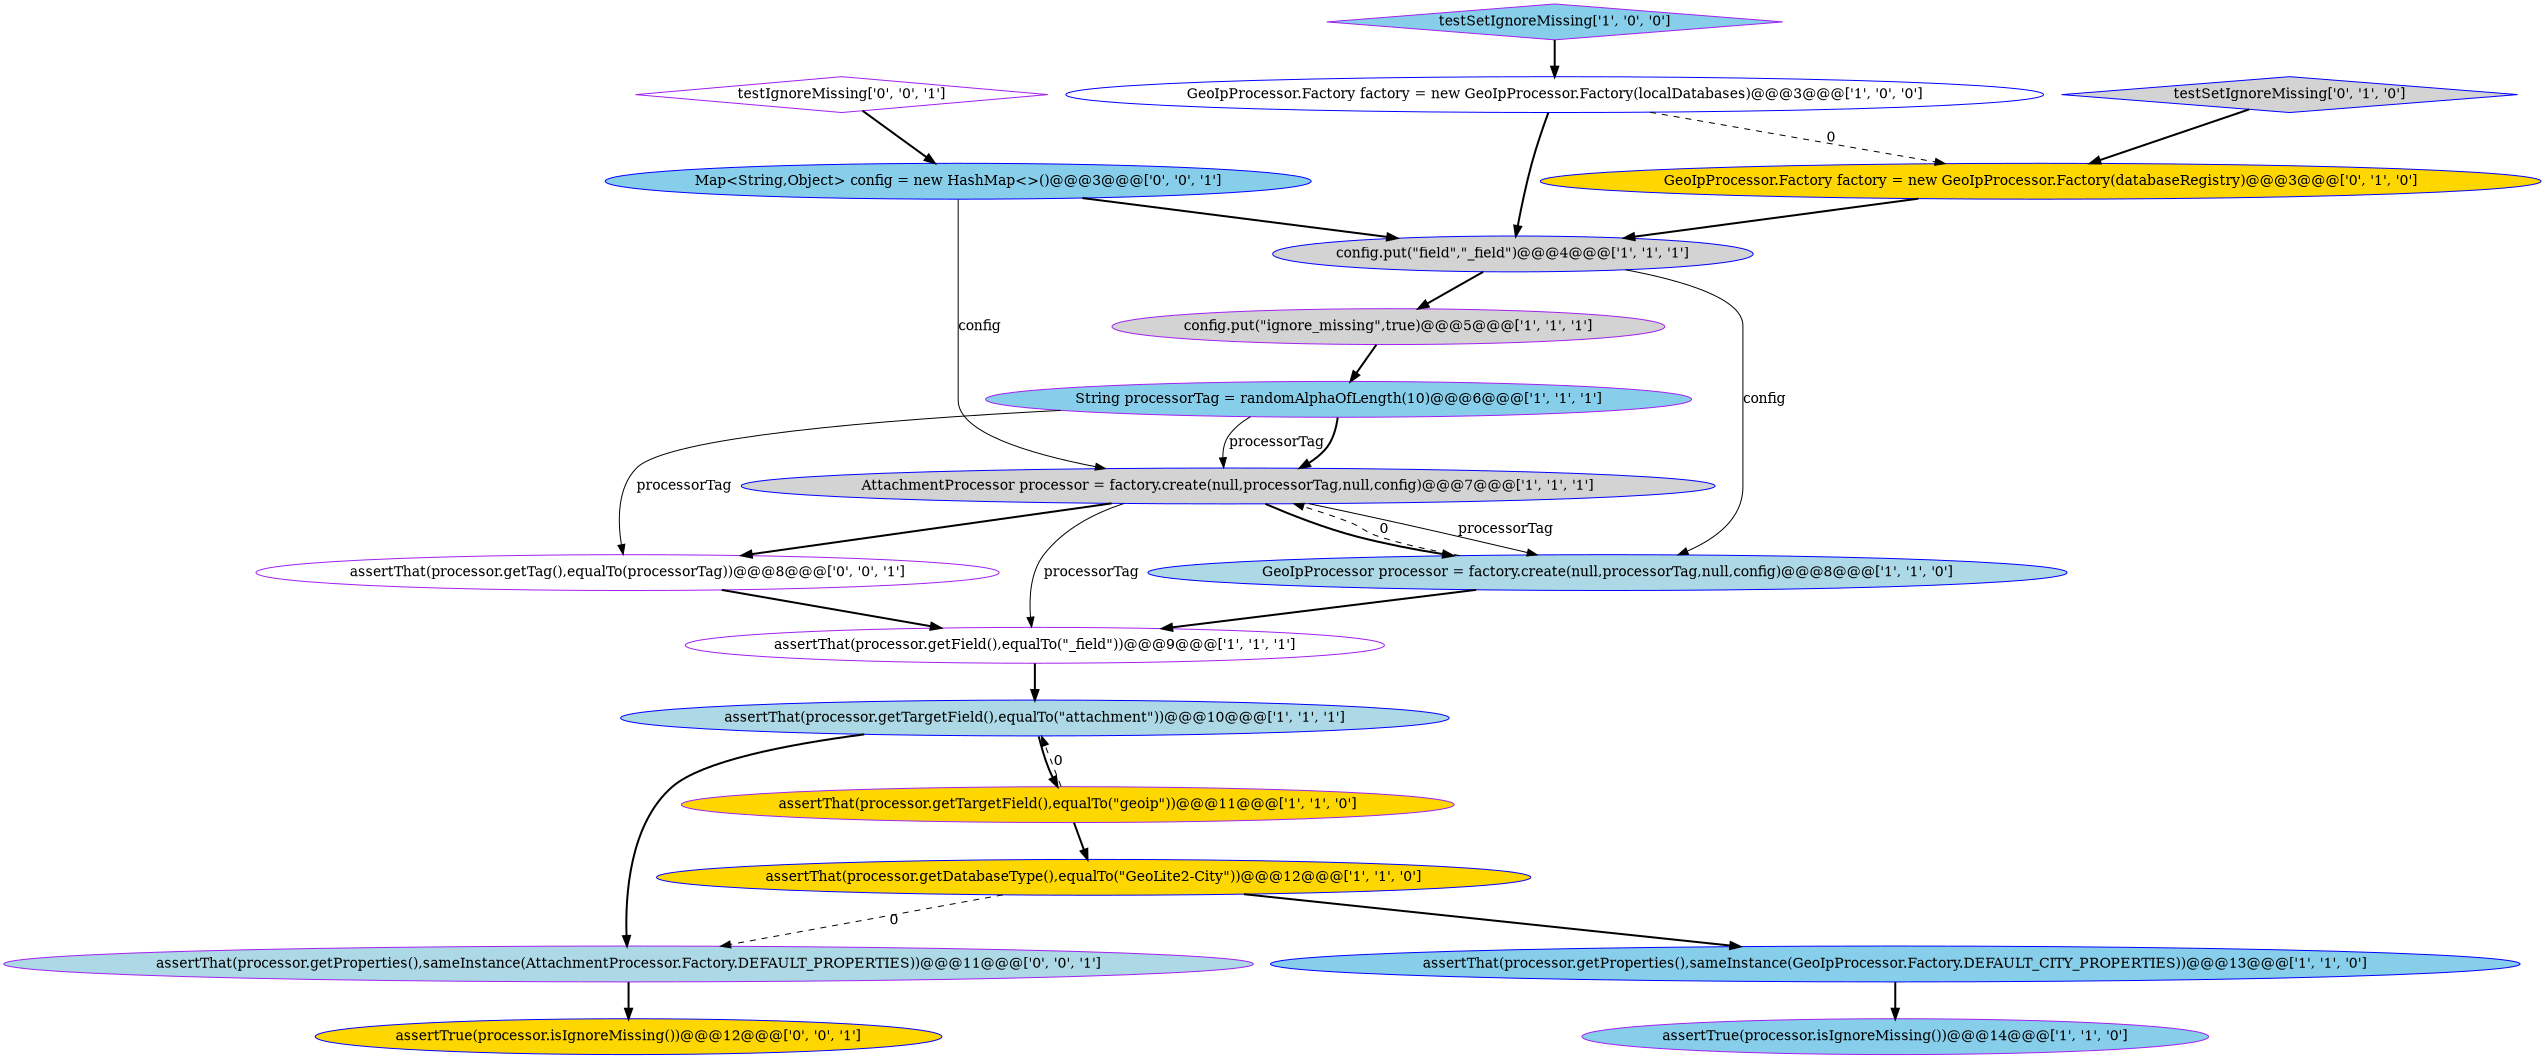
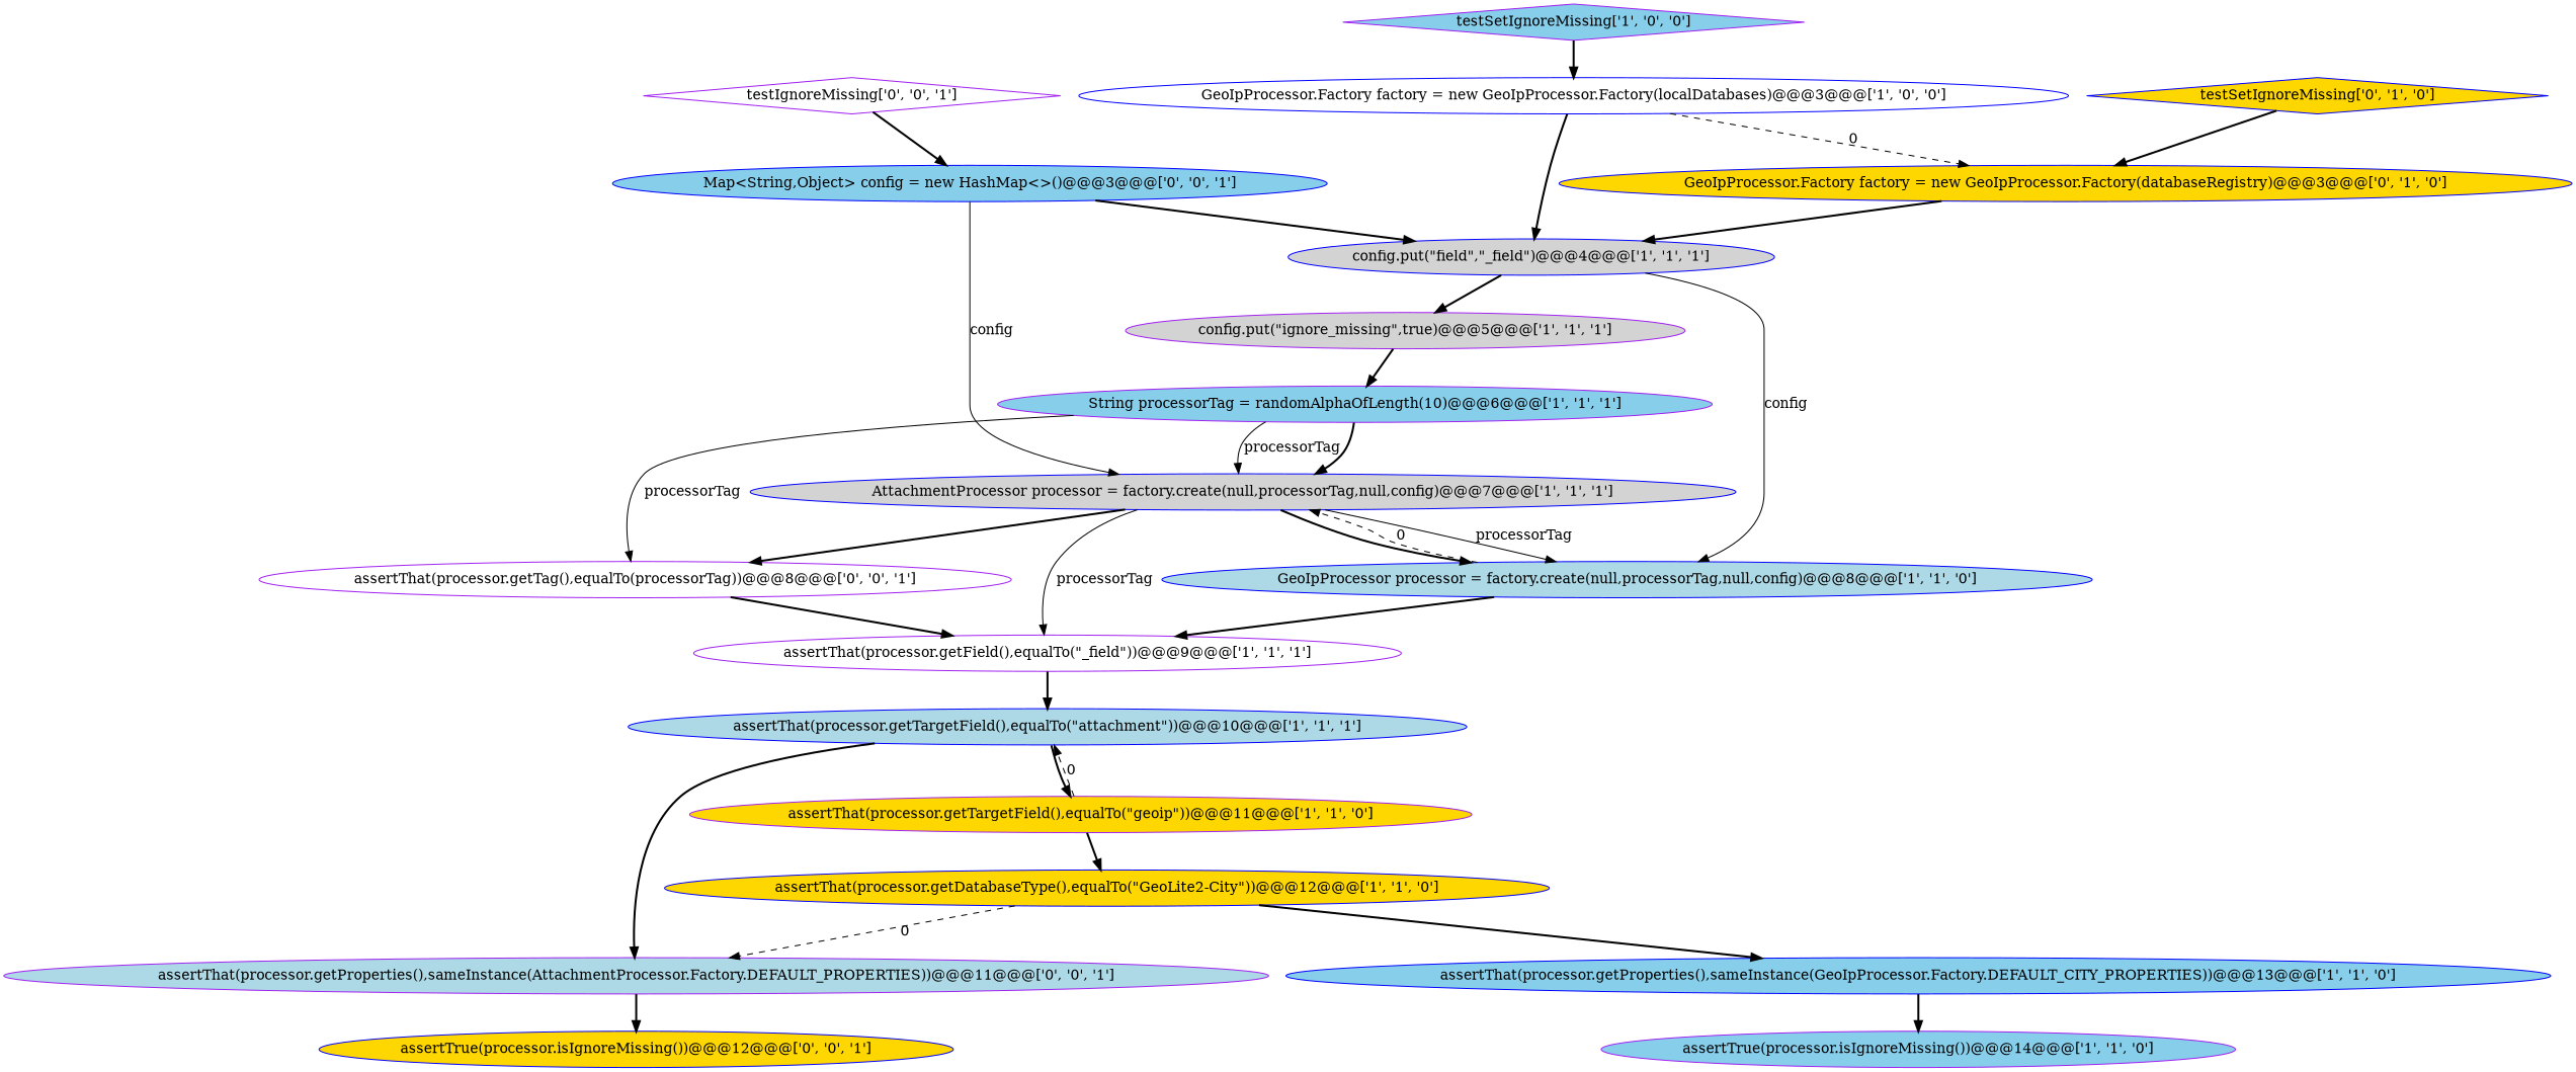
  digraph {
    node [fillcolor=skyblue shape=ellipse style=filled color=blue]
    edge [style=bold]
    n1 [fillcolor=white label="assertThat(processor.getTag(),equalTo(processorTag))@@@8@@@['0', '0', '1']" color=purple]
    n2 [fillcolor=white label="assertThat(processor.getField(),equalTo(\"_field\"))@@@9@@@['1', '1', '1']" color=purple]
    n3 [label="assertThat(processor.getProperties(),sameInstance(GeoIpProcessor.Factory.DEFAULT_CITY_PROPERTIES))@@@13@@@['1', '1', '0']"]
    n4 [label="assertTrue(processor.isIgnoreMissing())@@@14@@@['1', '1', '0']" color=purple]
    n5 [fillcolor=gold label="assertThat(processor.getDatabaseType(),equalTo(\"GeoLite2-City\"))@@@12@@@['1', '1', '0']"]
    n6 [fillcolor=lightblue label="assertThat(processor.getProperties(),sameInstance(AttachmentProcessor.Factory.DEFAULT_PROPERTIES))@@@11@@@['0', '0', '1']" color=purple]
    n7 [fillcolor=white label="GeoIpProcessor.Factory factory = new GeoIpProcessor.Factory(localDatabases)@@@3@@@['1', '0', '0']"]
    n8 [fillcolor=gold label="GeoIpProcessor.Factory factory = new GeoIpProcessor.Factory(databaseRegistry)@@@3@@@['0', '1', '0']"]
    n9 [fillcolor=lightgrey label="config.put(\"field\",\"_field\")@@@4@@@['1', '1', '1']"]
    n10 [fillcolor=lightgrey label="AttachmentProcessor processor = factory.create(null,processorTag,null,config)@@@7@@@['1', '1', '1']"]
    n11 [fillcolor=lightblue label="GeoIpProcessor processor = factory.create(null,processorTag,null,config)@@@8@@@['1', '1', '0']"]
    n12 [fillcolor=gold label="assertTrue(processor.isIgnoreMissing())@@@12@@@['0', '0', '1']"]
    n13 [fillcolor=lightgrey label="config.put(\"ignore_missing\",true)@@@5@@@['1', '1', '1']" color=purple]
    n14 [label="String processorTag = randomAlphaOfLength(10)@@@6@@@['1', '1', '1']" color=purple]
    n15 [fillcolor=lightblue label="assertThat(processor.getTargetField(),equalTo(\"attachment\"))@@@10@@@['1', '1', '1']"]
    n16 [label="Map<String,Object> config = new HashMap<>()@@@3@@@['0', '0', '1']"]
-   n17 [fillcolor=lightgrey label="testSetIgnoreMissing['0', '1', '0']" shape=diamond]
+   n17 [fillcolor=gold label="testSetIgnoreMissing['0', '1', '0']" shape=diamond]
    n18 [fillcolor=white label="testIgnoreMissing['0', '0', '1']" shape=diamond color=purple]
    n19 [fillcolor=gold label="assertThat(processor.getTargetField(),equalTo(\"geoip\"))@@@11@@@['1', '1', '0']" color=purple]
    n20 [label="testSetIgnoreMissing['1', '0', '0']" shape=diamond color=purple]
    n1 -> n2
    n2 -> n15
    n3 -> n4
    n5 -> n3
    n5 -> n6 [label=0 style=dashed]
    n6 -> n12
    n7 -> n8 [label=0 style=dashed]
    n7 -> n9
    n8 -> n9
    n9 -> n11 [label=config style=solid]
    n9 -> n13
    n10 -> n1
    n10 -> n2 [label=processorTag style=solid]
    n10 -> n11 [label=processorTag style=solid]
    n10 -> n11
    n11 -> n2
    n11 -> n10 [label=0 style=dashed]
    n13 -> n14
    n14 -> n1 [label=processorTag style=solid]
    n14 -> n10 [label=processorTag style=solid]
    n14 -> n10
    n15 -> n6
    n15 -> n19
    n16 -> n9
    n16 -> n10 [label=config style=solid]
    n17 -> n8
    n18 -> n16
    n19 -> n5
    n19 -> n15 [label=0 style=dashed]
    n20 -> n7
  }
